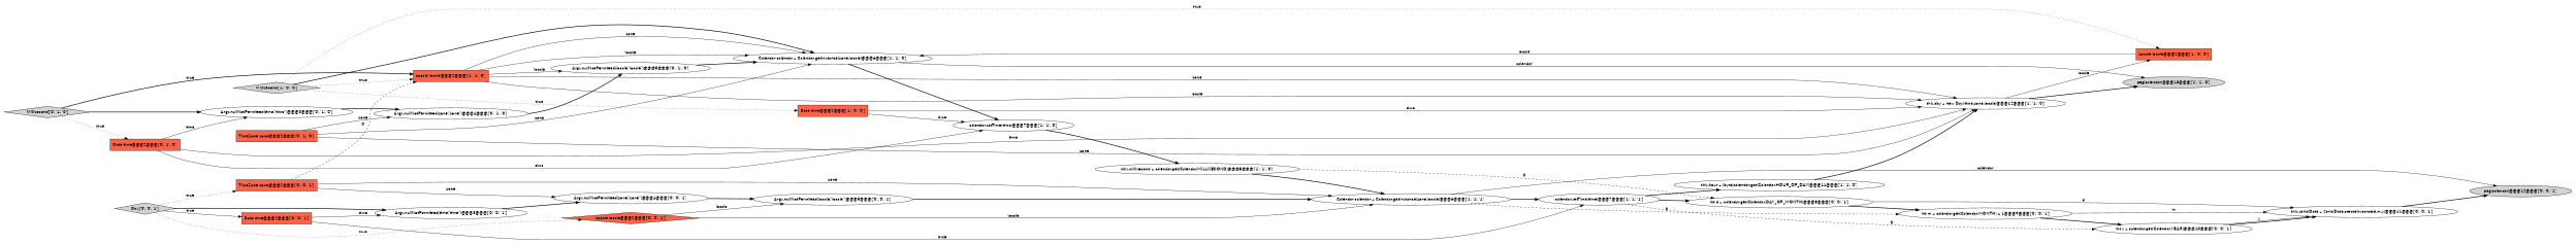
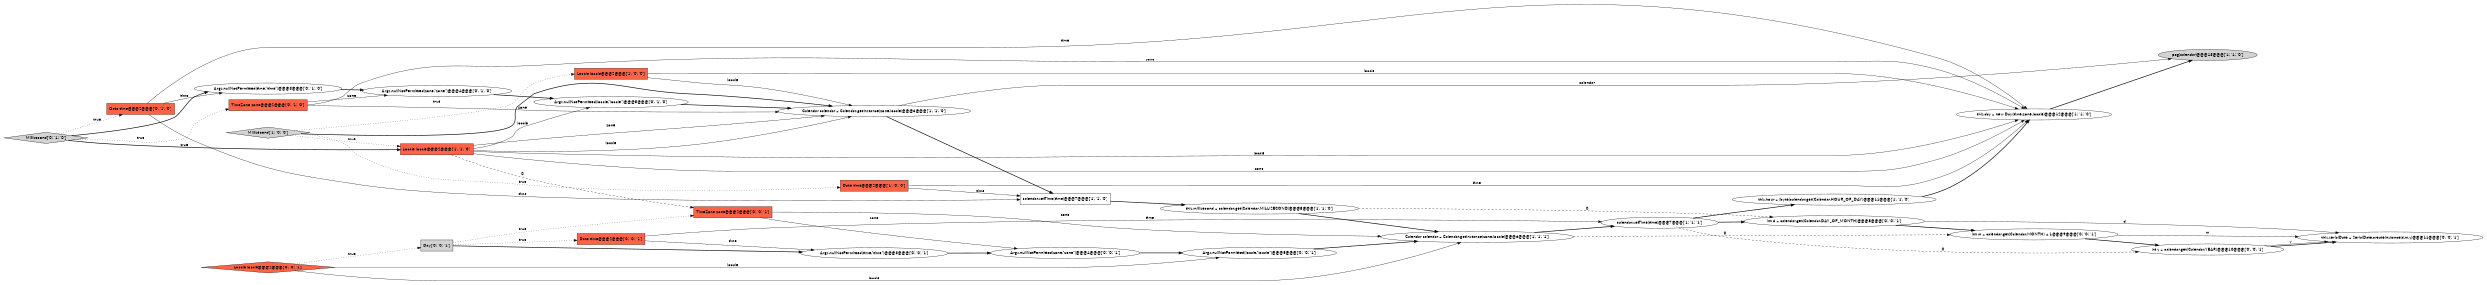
  digraph {
    fontname=Lato
    rankdir=LR
    node [fillcolor=white fontname=Lato shape=ellipse style=filled]
    edge [fontname=Lato style=solid]
    n1 [fillcolor=lightgray label="peg(calendar)@@@13@@@['1', '1', '0']"]
    n2 [fillcolor=lightgray label="Millisecond['1', '0', '0']" shape=diamond]
    n3 [fillcolor=tomato label="Locale locale@@@2@@@['1', '0', '0']" shape=box]
    n4 [fillcolor=tomato label="Date time@@@2@@@['1', '0', '0']" shape=box]
    n5 [fillcolor=tomato label="Locale locale@@@2@@@['1', '1', '0']" shape=box]
    n6 [label="Calendar calendar = Calendar.getInstance(zone,locale)@@@6@@@['1', '1', '0']"]
    n7 [label="this.day = new Day(time,zone,locale)@@@12@@@['1', '1', '0']"]
-   n8 [label="calendar.setTime(time)@@@7@@@['1', '1', '0']"]
+   n8 [label="calendar.setTime(time)@@@7@@@['1', '1', '0']" shape=box]
    n9 [label="Args.nullNotPermitted(locale,\"locale\")@@@5@@@['0', '1', '0']"]
    n10 [fillcolor=tomato label="TimeZone zone@@@2@@@['0', '0', '1']" shape=box]
    n11 [label="Args.nullNotPermitted(time,\"time\")@@@3@@@['0', '1', '0']"]
    n12 [label="Args.nullNotPermitted(zone,\"zone\")@@@4@@@['0', '1', '0']"]
    n13 [label="this.millisecond = calendar.get(Calendar.MILLISECOND)@@@8@@@['1', '1', '0']"]
    n14 [label="Calendar calendar = Calendar.getInstance(zone,locale)@@@6@@@['1', '1', '1']"]
    n15 [label="int d = calendar.get(Calendar.DAY_OF_MONTH)@@@8@@@['0', '0', '1']"]
    n16 [fillcolor=lightgray label="Millisecond['0', '1', '0']" shape=diamond]
    n17 [fillcolor=tomato label="TimeZone zone@@@2@@@['0', '1', '0']" shape=box]
    n18 [fillcolor=tomato label="Date time@@@2@@@['0', '1', '0']" shape=box]
-   n19 [fillcolor=lightgray label="peg(calendar)@@@12@@@['0', '0', '1']"]
    n20 [label="calendar.setTime(time)@@@7@@@['1', '1', '1']"]
    n21 [label="int m = calendar.get(Calendar.MONTH) + 1@@@9@@@['0', '0', '1']"]
    n22 [label="int y = calendar.get(Calendar.YEAR)@@@10@@@['0', '0', '1']"]
    n23 [label="this.hour = (byte)calendar.get(Calendar.HOUR_OF_DAY)@@@11@@@['1', '1', '0']"]
    n24 [label="this.serialDate = SerialDate.createInstance(d,m,y)@@@11@@@['0', '0', '1']"]
-   n25 [fillcolor=lightgray label="Day['0', '0', '1']" shape=diamond]
+   n25 [fillcolor=lightgray label="Day['0', '0', '1']" shape=box]
    n26 [fillcolor=tomato label="Date time@@@2@@@['0', '0', '1']" shape=box]
    n27 [label="Args.nullNotPermitted(time,\"time\")@@@3@@@['0', '0', '1']"]
    n28 [fillcolor=tomato label="Locale locale@@@2@@@['0', '0', '1']" shape=diamond]
    n29 [label="Args.nullNotPermitted(zone,\"zone\")@@@4@@@['0', '0', '1']"]
    n30 [label="Args.nullNotPermitted(locale,\"locale\")@@@5@@@['0', '0', '1']"]
    n2 -> n3 [label=true style=dotted]
    n2 -> n4 [label=true style=dotted]
    n2 -> n5 [label=true style=dotted]
    n2 -> n6 [style=bold]
    n3 -> n6 [label=locale]
-   n7 -> n3 [label=locale]
+   n3 -> n7 [label=locale]
    n4 -> n7 [label=time]
    n4 -> n8 [label=time]
    n5 -> n6 [label=zone]
    n5 -> n6 [label=locale]
    n5 -> n7 [label=locale]
    n5 -> n7 [label=zone]
    n5 -> n9 [label=locale]
-   n10 -> n5 [label=0 style=dashed]
+   n5 -> n10 [label=0 style=dashed]
    n6 -> n1 [label=calendar]
    n6 -> n8 [style=bold]
    n7 -> n1 [style=bold]
    n8 -> n13 [style=bold]
    n9 -> n6 [style=bold]
    n10 -> n14 [label=zone]
    n10 -> n29 [label=zone]
    n11 -> n12 [style=bold]
    n12 -> n9 [style=bold]
    n13 -> n14 [style=bold]
    n13 -> n15 [label=0 style=dashed]
-   n14 -> n19 [label=calendar]
    n14 -> n20 [style=bold]
    n14 -> n21 [label=0 style=dashed]
    n15 -> n21 [style=bold]
    n15 -> n24 [label=d]
    n16 -> n5 [label=true style=bold]
    n16 -> n11 [style=bold]
+   n16 -> n17 [label=true style=dotted]
    n16 -> n18 [label=true style=dotted]
    n17 -> n6 [label=zone]
    n17 -> n7 [label=zone]
    n17 -> n12 [label=zone]
    n18 -> n7 [label=time]
    n18 -> n8 [label=time]
    n18 -> n11 [label=time]
    n20 -> n15 [style=bold]
    n20 -> n22 [label=0 style=dashed]
    n20 -> n23 [style=bold]
    n21 -> n22 [style=bold]
    n21 -> n24 [label=m]
    n22 -> n24 [label=y]
    n22 -> n24 [style=bold]
    n23 -> n7 [style=bold]
-   n24 -> n19 [style=bold]
    n25 -> n10 [label=true style=dotted]
-   n25 -> n26 [label=true]
+   n25 -> n26 [label=true style=dotted]
    n25 -> n27 [style=bold]
-   n25 -> n28 [label=true style=dotted]
+   n28 -> n25 [label=true style=dotted]
    n26 -> n20 [label=time]
    n26 -> n27 [label=time]
    n27 -> n29 [style=bold]
    n28 -> n14 [label=locale]
    n28 -> n30 [label=locale]
    n29 -> n30 [style=bold]
    n30 -> n14 [style=bold]
  }
